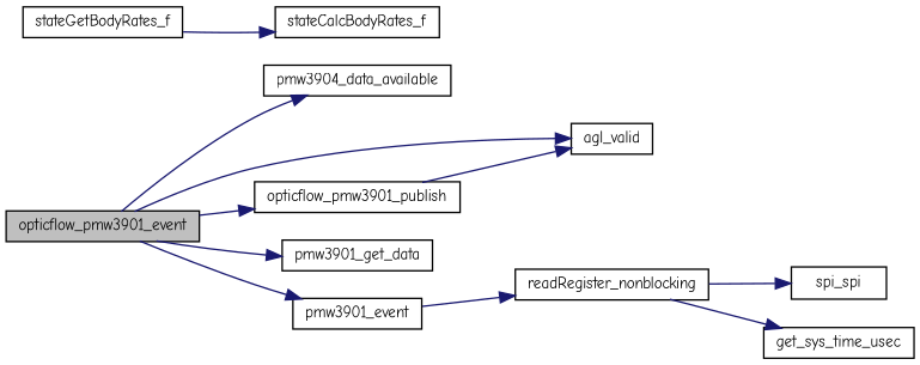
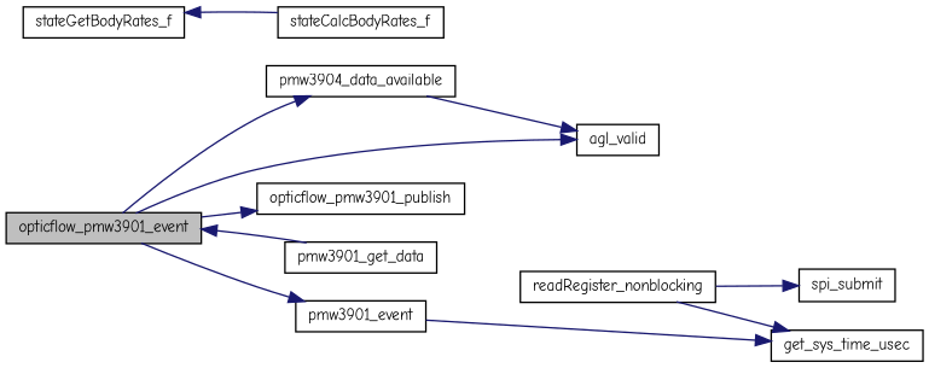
  digraph {
    fontname="Comic Neue"
    rankdir=LR
    node [color=black fillcolor=white fontname="Comic Neue" fontsize=10 shape=record style=filled]
    edge [color=midnightblue fontname="Comic Neue" fontsize=10 labelfontname=FreeSans labelfontsize=10 style=solid]
    n1 [fillcolor=grey75 fontcolor=black height=0.2 label=opticflow_pmw3901_event width=0.4]
    n2 [height=0.2 label=opticflow_pmw3901_publish width=0.4]
    n3 [height=0.2 label=pmw3904_data_available width=0.4]
    n4 [height=0.2 label=pmw3901_event width=0.4]
    n5 [height=0.2 label=pmw3901_get_data width=0.4]
    n6 [height=0.2 label=agl_valid width=0.4]
    n7 [height=0.2 label=get_sys_time_usec width=0.4]
    n8 [height=0.2 label=readRegister_nonblocking width=0.4]
    n9 [height=0.2 label=stateGetBodyRates_f width=0.4]
    n10 [height=0.2 label=stateCalcBodyRates_f width=0.4]
-   n11 [height=0.2 label=spi_spi width=0.4]
+   n11 [height=0.2 label=spi_submit width=0.4]
    n1 -> n2
    n1 -> n3
    n1 -> n4
-   n1 -> n5
+   n5 -> n1
    n1 -> n6
-   n2 -> n6
-   n4 -> n8
+   n3 -> n6
+   n4 -> n7
    n8 -> n7
    n8 -> n11
-   n9 -> n10
+   n10 -> n9
  }
